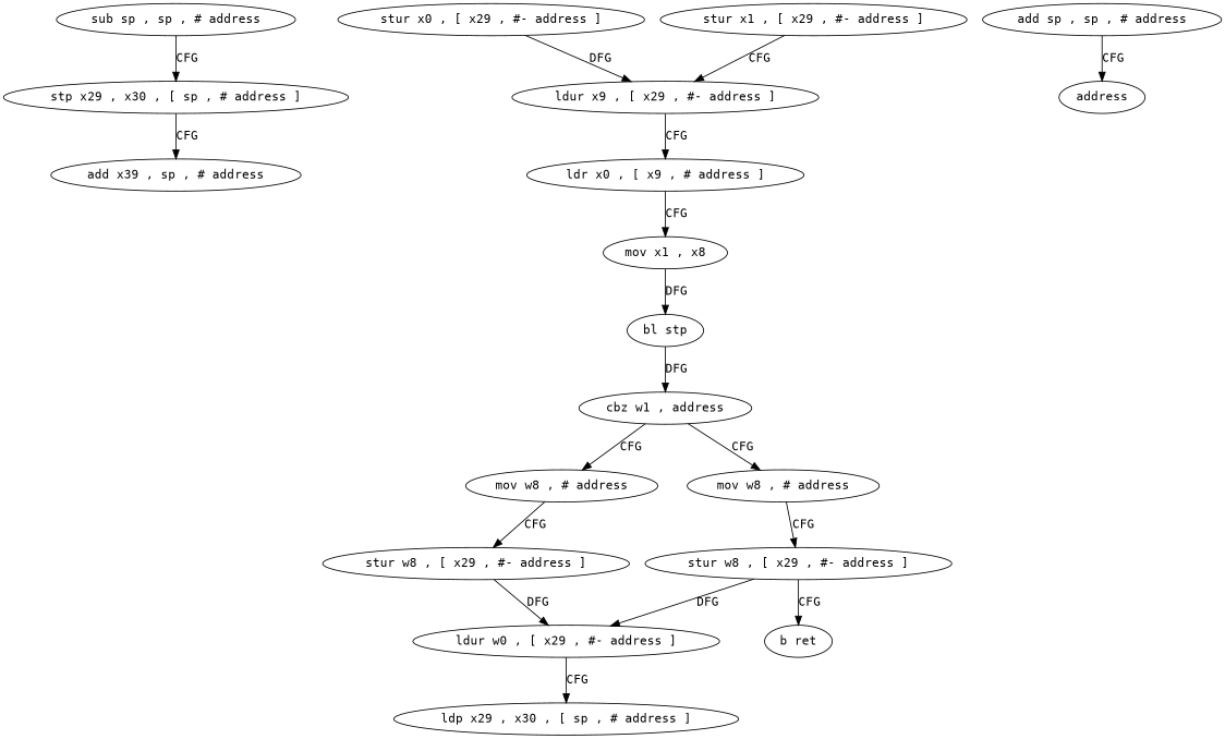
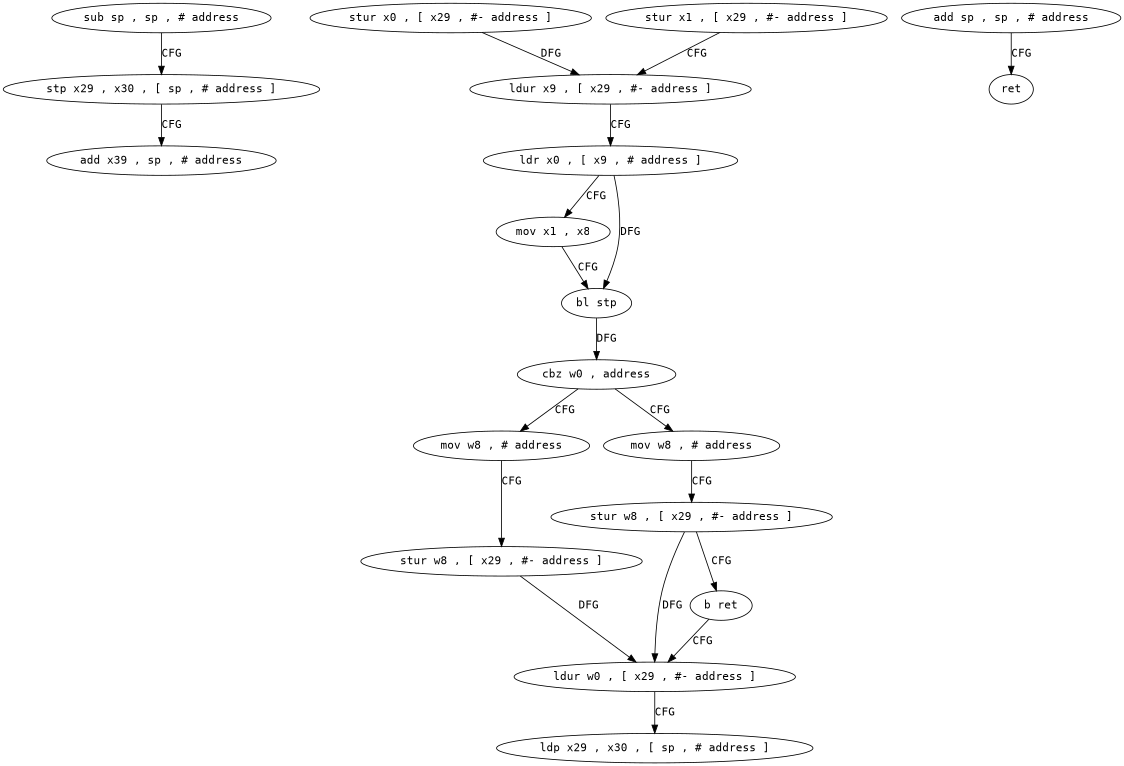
  digraph {
    fontname="DejaVu Sans Mono"
    node [fontname="DejaVu Sans Mono"]
    edge [fontname="DejaVu Sans Mono"]
    n1 [label="sub sp , sp , # address"]
    n2 [label="stp x29 , x30 , [ sp , # address ]"]
    n3 [label="add x39 , sp , # address"]
    n4 [label="stur x0 , [ x29 , #- address ]"]
    n5 [label="ldur x9 , [ x29 , #- address ]"]
    n6 [label="stur x1 , [ x29 , #- address ]"]
    n7 [label="ldr x0 , [ x9 , # address ]"]
    n8 [label="mov x1 , x8"]
    n9 [label="bl stp"]
-   n10 [label="cbz w1 , address"]
+   n10 [label="cbz w0 , address"]
    n11 [label="mov w8 , # address"]
    n12 [label="mov w8 , # address"]
    n13 [label="stur w8 , [ x29 , #- address ]"]
    n14 [label="stur w8 , [ x29 , #- address ]"]
    n15 [label="ldur w0 , [ x29 , #- address ]"]
    n16 [label="b ret"]
    n17 [label="ldp x29 , x30 , [ sp , # address ]"]
-   n18 [label=address]
+   n18 [label=ret]
    n19 [label="add sp , sp , # address"]
    n1 -> n2 [label=CFG]
    n2 -> n3 [label=CFG]
    n4 -> n5 [label=DFG]
    n5 -> n7 [label=CFG]
    n6 -> n5 [label=CFG]
    n7 -> n8 [label=CFG]
-   n8 -> n9 [label=DFG]
+   n7 -> n9 [label=DFG]
+   n8 -> n9 [label=CFG]
    n9 -> n10 [label=DFG]
    n10 -> n11 [label=CFG]
    n10 -> n12 [label=CFG]
    n11 -> n13 [label=CFG]
    n12 -> n14 [label=CFG]
    n13 -> n15 [label=DFG]
    n14 -> n15 [label=DFG]
    n14 -> n16 [label=CFG]
    n15 -> n17 [label=CFG]
+   n16 -> n15 [label=CFG]
    n19 -> n18 [label=CFG]
  }
